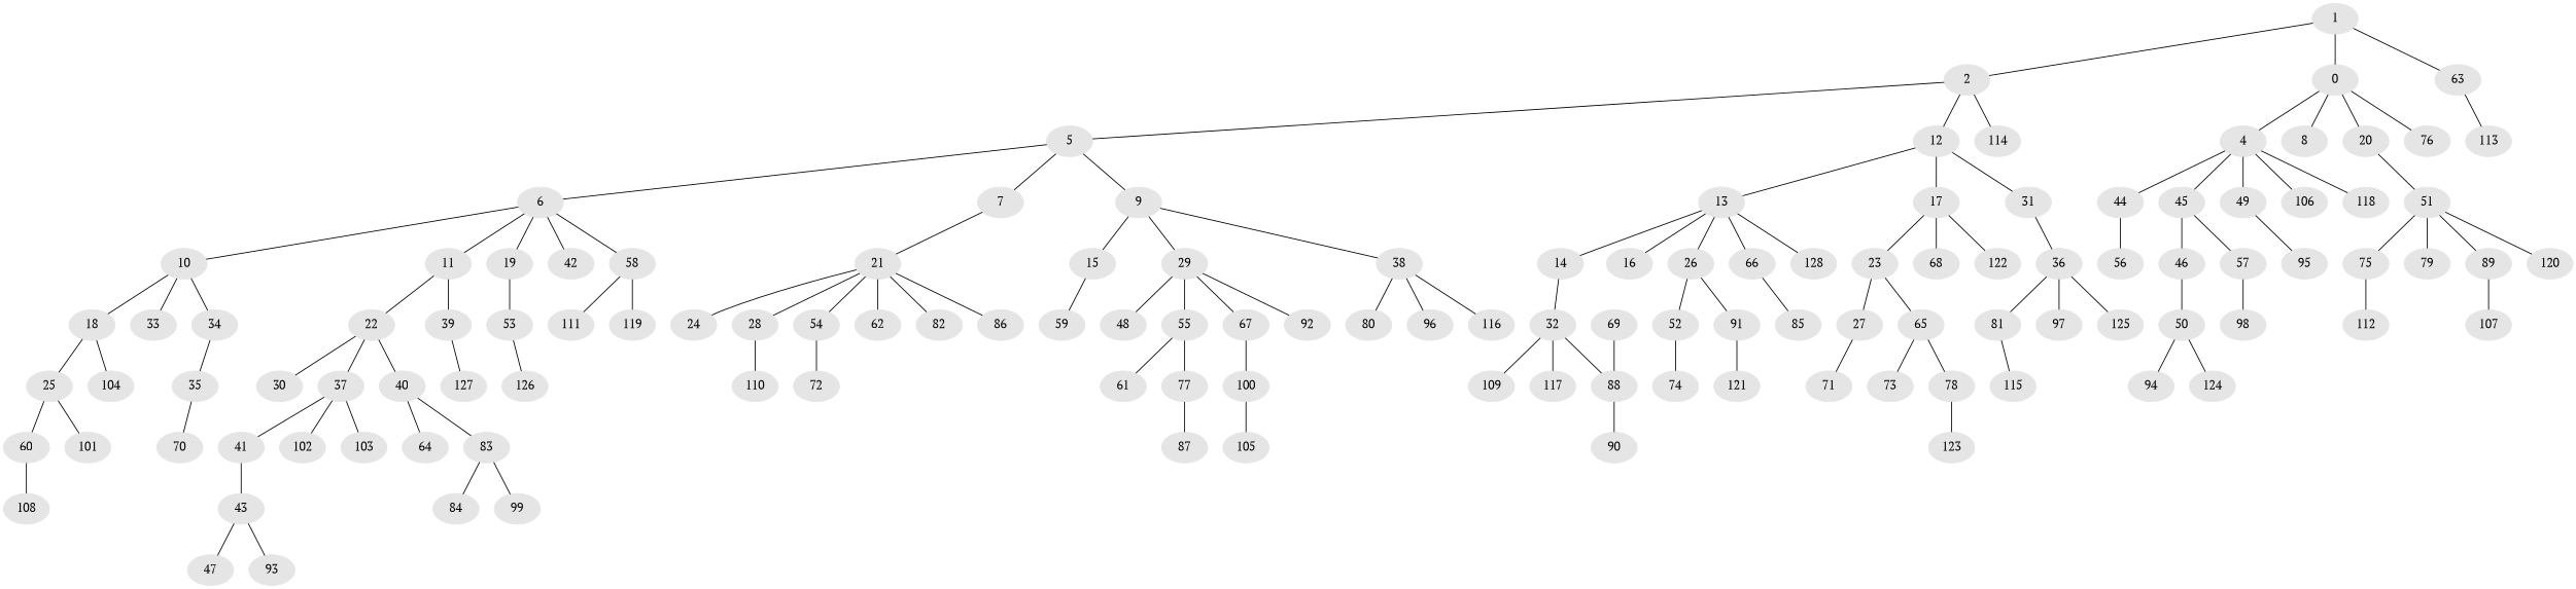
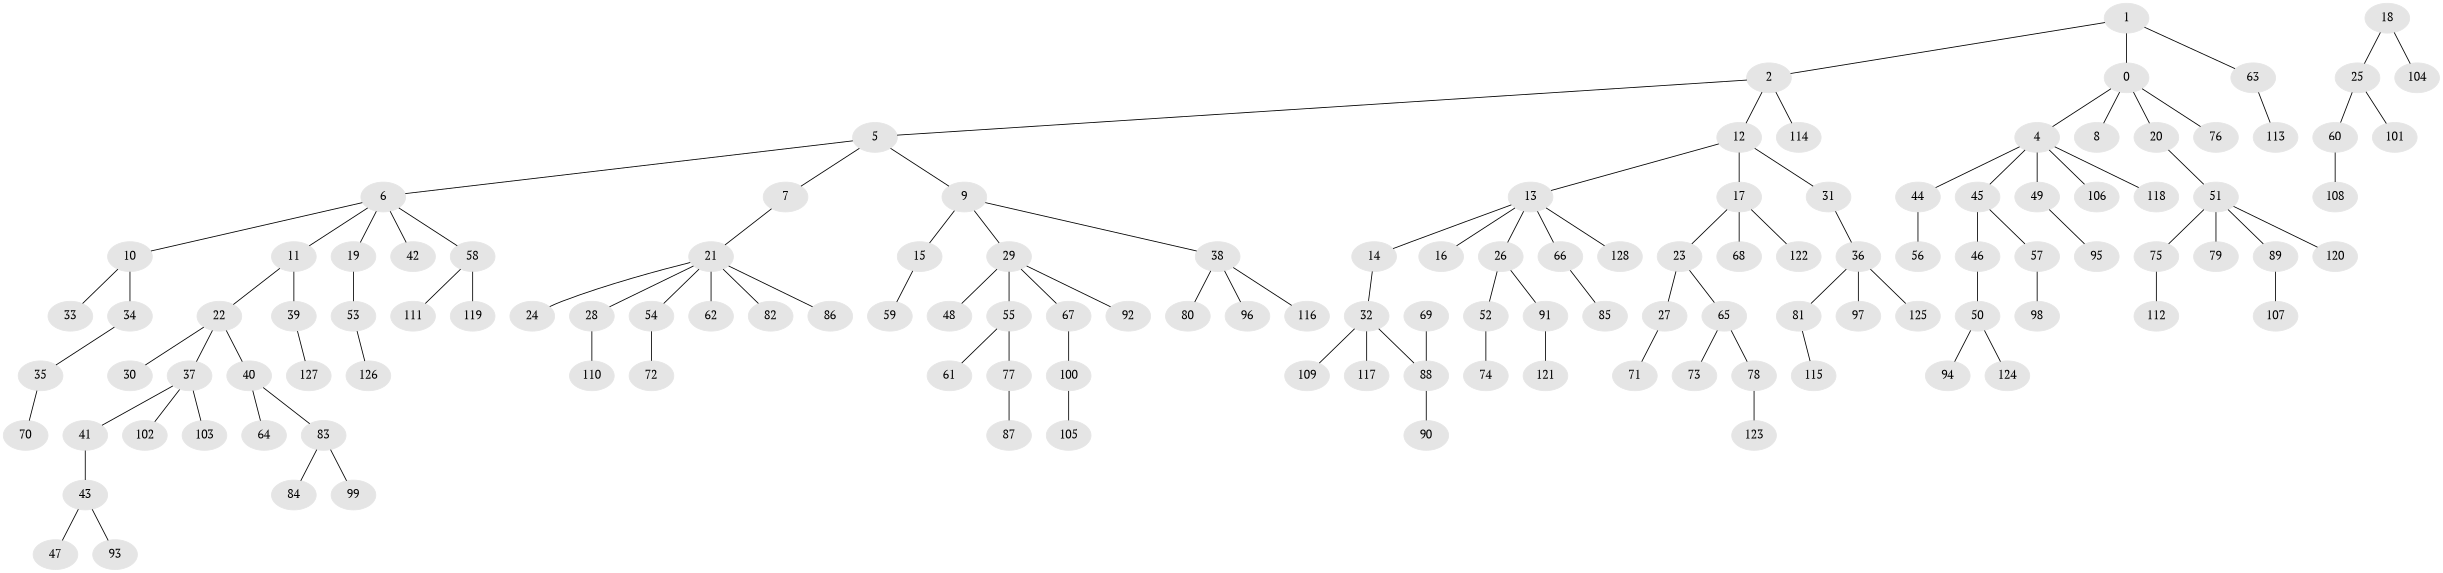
  graph {
    fontname="PT Serif"
    node [color=gray90 fontname="PT Serif" style=filled]
    edge [fontname="PT Serif"]
    1
    2
    n3 [label=0]
    63
    5
    12
    114
    4
    8
    20
    76
    113
    6
    7
    9
    13
    17
    31
    44
    45
    49
    106
    118
    51
    56
    46
    57
    95
    10
    11
    19
    42
    58
    21
    15
    29
    38
    18
    33
    34
    22
    39
    53
    111
    119
    24
    28
    54
    62
    82
    86
    59
    48
    55
    67
    92
    80
    96
    116
    25
    104
    35
    30
    37
    40
    127
    14
    16
    26
    66
    128
    23
    68
    122
    36
    32
    52
    91
    85
    109
    117
    88
    27
    65
    60
    101
    126
    75
    79
    89
    120
    110
    72
    41
    102
    103
    64
    83
    71
    73
    78
    108
    74
    121
    61
    77
    100
    81
    97
    125
    69
    70
    115
    43
    84
    99
    47
    93
    50
    98
    94
    124
    112
    107
    87
    123
    105
    90
    1 -- 2
    1 -- n3
    1 -- 63
    2 -- 5
    2 -- 12
    2 -- 114
    n3 -- 4
    n3 -- 8
    n3 -- 20
    n3 -- 76
    63 -- 113
    5 -- 6
    5 -- 7
    5 -- 9
    12 -- 13
    12 -- 17
    12 -- 31
    4 -- 44
    4 -- 45
    4 -- 49
    4 -- 106
    4 -- 118
    20 -- 51
    6 -- 10
    6 -- 11
    6 -- 19
    6 -- 42
    6 -- 58
    7 -- 21
    9 -- 15
    9 -- 29
    9 -- 38
    13 -- 14
    13 -- 16
    13 -- 26
    13 -- 66
    13 -- 128
    17 -- 23
    17 -- 68
    17 -- 122
    31 -- 36
    44 -- 56
    45 -- 46
    45 -- 57
    49 -- 95
    51 -- 75
    51 -- 79
    51 -- 89
    51 -- 120
    46 -- 50
    57 -- 98
-   10 -- 18
    10 -- 33
    10 -- 34
    11 -- 22
    11 -- 39
    19 -- 53
    58 -- 111
    58 -- 119
    21 -- 24
    21 -- 28
    21 -- 54
    21 -- 62
    21 -- 82
    21 -- 86
    15 -- 59
    29 -- 48
    29 -- 55
    29 -- 67
    29 -- 92
    38 -- 80
    38 -- 96
    38 -- 116
    18 -- 25
    18 -- 104
    34 -- 35
    22 -- 30
    22 -- 37
    22 -- 40
    39 -- 127
    53 -- 126
    28 -- 110
    54 -- 72
    55 -- 61
    55 -- 77
    67 -- 100
    25 -- 60
    25 -- 101
    35 -- 70
    37 -- 41
    37 -- 102
    37 -- 103
    40 -- 64
    40 -- 83
    14 -- 32
    26 -- 52
    26 -- 91
    66 -- 85
    23 -- 27
    23 -- 65
    36 -- 81
    36 -- 97
    36 -- 125
    32 -- 109
    32 -- 117
    32 -- 88
    52 -- 74
    91 -- 121
    88 -- 90
    27 -- 71
    65 -- 73
    65 -- 78
    60 -- 108
    75 -- 112
    89 -- 107
    41 -- 43
    83 -- 84
    83 -- 99
    78 -- 123
    77 -- 87
    100 -- 105
    81 -- 115
    69 -- 88
    43 -- 47
    43 -- 93
    50 -- 94
    50 -- 124
  }
